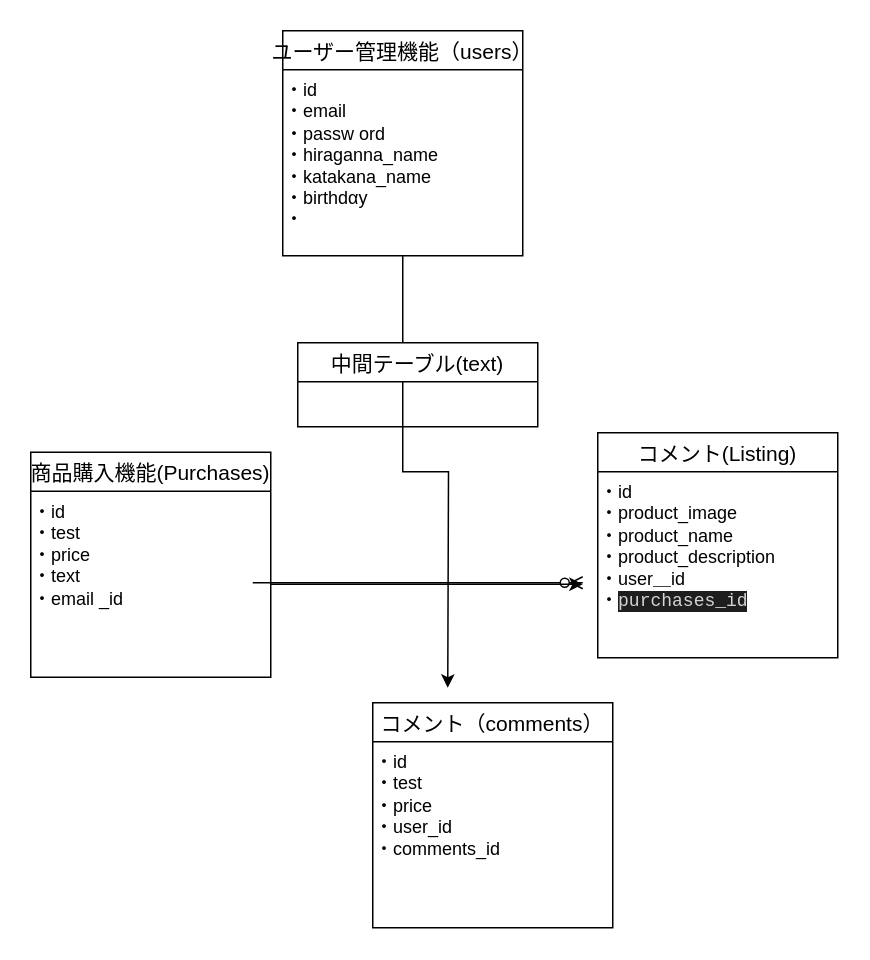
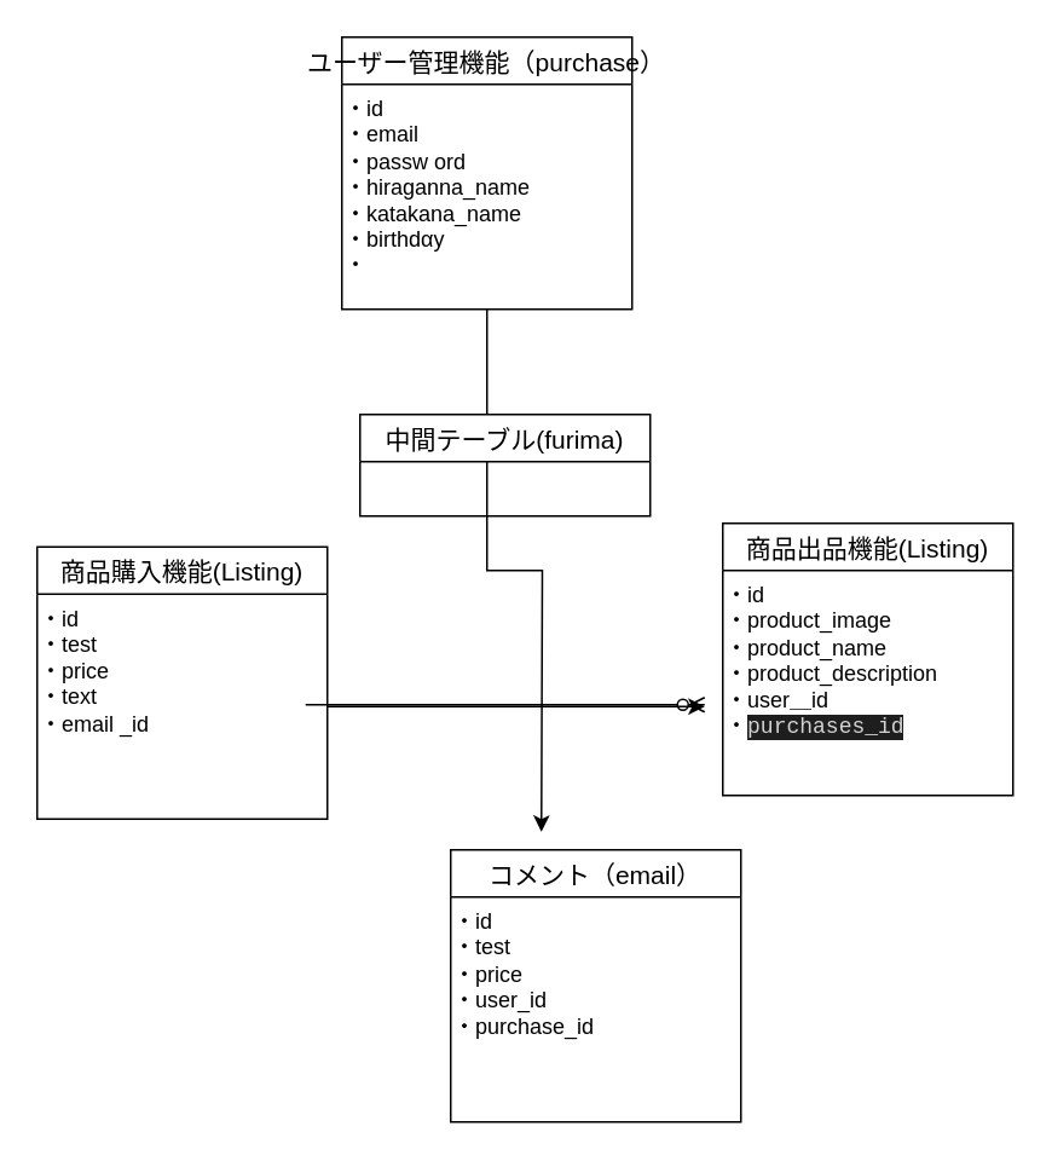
  <mxCell id="0" />
  <mxCell id="1" parent="0" />
- <mxCell id="2" value="商品購入機能(Purchases)" style="swimlane;fontStyle=0;childLayout=stackLayout;horizontal=1;startSize=26;horizontalStack=0;resizeParent=1;resizeParentMax=0;resizeLast=0;collapsible=1;marginBottom=0;align=center;fontSize=14;" parent="1" vertex="1"><mxGeometry x="20" y="301" width="160" height="150" as="geometry" /></mxCell>
+ <mxCell id="2" value="商品購入機能(Listing)" style="swimlane;fontStyle=0;childLayout=stackLayout;horizontal=1;startSize=26;horizontalStack=0;resizeParent=1;resizeParentMax=0;resizeLast=0;collapsible=1;marginBottom=0;align=center;fontSize=14;" parent="1" vertex="1"><mxGeometry x="20" y="301" width="160" height="150" as="geometry" /></mxCell>
  <mxCell id="3" value="・id&lt;br&gt;・test&lt;br&gt;・price&lt;br&gt;・text&lt;br&gt;・email _id&lt;br&gt;" style="text;whiteSpace=wrap;html=1;" parent="2" vertex="1"><mxGeometry y="26" width="160" height="124" as="geometry" /></mxCell>
- <mxCell id="4" value="ユーザー管理機能（users）" style="swimlane;fontStyle=0;childLayout=stackLayout;horizontal=1;startSize=26;horizontalStack=0;resizeParent=1;resizeParentMax=0;resizeLast=0;collapsible=1;marginBottom=0;align=center;fontSize=14;" vertex="1" parent="1"><mxGeometry x="188" y="20" width="160" height="150" as="geometry" /></mxCell>
+ <mxCell id="4" value="ユーザー管理機能（purchase）" style="swimlane;fontStyle=0;childLayout=stackLayout;horizontal=1;startSize=26;horizontalStack=0;resizeParent=1;resizeParentMax=0;resizeLast=0;collapsible=1;marginBottom=0;align=center;fontSize=14;" vertex="1" parent="1"><mxGeometry x="188" y="20" width="160" height="150" as="geometry" /></mxCell>
  <mxCell id="5" value="・id&lt;br&gt;・email&lt;br&gt;・passw ord&lt;br&gt;・hiraganna_name&lt;br&gt;・katakana_name&lt;br&gt;・birthdαy&lt;br&gt;・" style="text;whiteSpace=wrap;html=1;" vertex="1" parent="4"><mxGeometry y="26" width="160" height="124" as="geometry" /></mxCell>
- <mxCell id="6" value="コメント（comments）" style="swimlane;fontStyle=0;childLayout=stackLayout;horizontal=1;startSize=26;horizontalStack=0;resizeParent=1;resizeParentMax=0;resizeLast=0;collapsible=1;marginBottom=0;align=center;fontSize=14;" vertex="1" parent="1"><mxGeometry x="248" y="468" width="160" height="150" as="geometry" /></mxCell>
- <mxCell id="7" value="・id&lt;br&gt;・test&lt;br&gt;・price&lt;br&gt;・user_id&lt;br&gt;・comments_id" style="text;whiteSpace=wrap;html=1;" vertex="1" parent="6"><mxGeometry y="26" width="160" height="124" as="geometry" /></mxCell>
- <mxCell id="8" value="コメント(Listing)" style="swimlane;fontStyle=0;childLayout=stackLayout;horizontal=1;startSize=26;horizontalStack=0;resizeParent=1;resizeParentMax=0;resizeLast=0;collapsible=1;marginBottom=0;align=center;fontSize=14;" vertex="1" parent="1"><mxGeometry x="398" y="288" width="160" height="150" as="geometry" /></mxCell>
+ <mxCell id="6" value="コメント（email）" style="swimlane;fontStyle=0;childLayout=stackLayout;horizontal=1;startSize=26;horizontalStack=0;resizeParent=1;resizeParentMax=0;resizeLast=0;collapsible=1;marginBottom=0;align=center;fontSize=14;" vertex="1" parent="1"><mxGeometry x="248" y="468" width="160" height="150" as="geometry" /></mxCell>
+ <mxCell id="7" value="・id&lt;br&gt;・test&lt;br&gt;・price&lt;br&gt;・user_id&lt;br&gt;・purchase_id" style="text;whiteSpace=wrap;html=1;" vertex="1" parent="6"><mxGeometry y="26" width="160" height="124" as="geometry" /></mxCell>
+ <mxCell id="8" value="商品出品機能(Listing)" style="swimlane;fontStyle=0;childLayout=stackLayout;horizontal=1;startSize=26;horizontalStack=0;resizeParent=1;resizeParentMax=0;resizeLast=0;collapsible=1;marginBottom=0;align=center;fontSize=14;" vertex="1" parent="1"><mxGeometry x="398" y="288" width="160" height="150" as="geometry" /></mxCell>
  <mxCell id="9" value="" style="edgeStyle=entityRelationEdgeStyle;fontSize=12;html=1;endArrow=ERzeroToMany;endFill=1;" edge="1" parent="1"><mxGeometry width="100" height="100" relative="1" as="geometry"><mxPoint x="168" y="388" as="sourcePoint" /><mxPoint x="388" y="388" as="targetPoint" /></mxGeometry></mxCell>
  <mxCell id="10" style="edgeStyle=orthogonalEdgeStyle;rounded=0;orthogonalLoop=1;jettySize=auto;html=1;exitX=0.5;exitY=1;exitDx=0;exitDy=0;" edge="1" parent="1" source="5"><mxGeometry relative="1" as="geometry"><mxPoint x="298" y="458" as="targetPoint" /></mxGeometry></mxCell>
  <mxCell id="11" style="edgeStyle=orthogonalEdgeStyle;rounded=0;orthogonalLoop=1;jettySize=auto;html=1;" edge="1" parent="1" source="3"><mxGeometry relative="1" as="geometry"><mxPoint x="388" y="389" as="targetPoint" /></mxGeometry></mxCell>
  <mxCell id="12" value="・id&lt;br&gt;・product_image&lt;br&gt;・product_name&lt;br&gt;・product_description&lt;br&gt;・user＿id&lt;br&gt;・&lt;span style=&quot;background-color: rgb(30 , 30 , 30) ; color: rgb(212 , 212 , 212) ; font-family: &amp;#34;ricty diminished&amp;#34; , &amp;#34;menlo&amp;#34; , &amp;#34;monaco&amp;#34; , &amp;#34;courier new&amp;#34; , monospace&quot;&gt;purchases_id&lt;/span&gt;" style="text;whiteSpace=wrap;html=1;" vertex="1" parent="1"><mxGeometry x="398" y="314" width="160" height="124" as="geometry" /></mxCell>
- <mxCell id="13" value="&#10;中間テーブル(text)&#10;" style="swimlane;fontStyle=0;childLayout=stackLayout;horizontal=1;startSize=26;horizontalStack=0;resizeParent=1;resizeParentMax=0;resizeLast=0;collapsible=1;marginBottom=0;align=center;fontSize=14;" vertex="1" parent="1"><mxGeometry x="198" y="228" width="160" height="56" as="geometry" /></mxCell>
+ <mxCell id="13" value="&#10;中間テーブル(furima)&#10;" style="swimlane;fontStyle=0;childLayout=stackLayout;horizontal=1;startSize=26;horizontalStack=0;resizeParent=1;resizeParentMax=0;resizeLast=0;collapsible=1;marginBottom=0;align=center;fontSize=14;" vertex="1" parent="1"><mxGeometry x="198" y="228" width="160" height="56" as="geometry" /></mxCell>
  <mxCell id="14" value="&lt;br&gt;&lt;br&gt;" style="text;html=1;align=center;verticalAlign=middle;resizable=0;points=[];autosize=1;strokeColor=none;" vertex="1" parent="13"><mxGeometry y="26" width="160" height="30" as="geometry" /></mxCell>
  <mxCell id="15" value="&lt;br&gt;" style="text;html=1;align=center;verticalAlign=middle;resizable=0;points=[];autosize=1;strokeColor=none;" vertex="1" parent="1"><mxGeometry x="208" y="268" width="20" height="20" as="geometry" /></mxCell>
